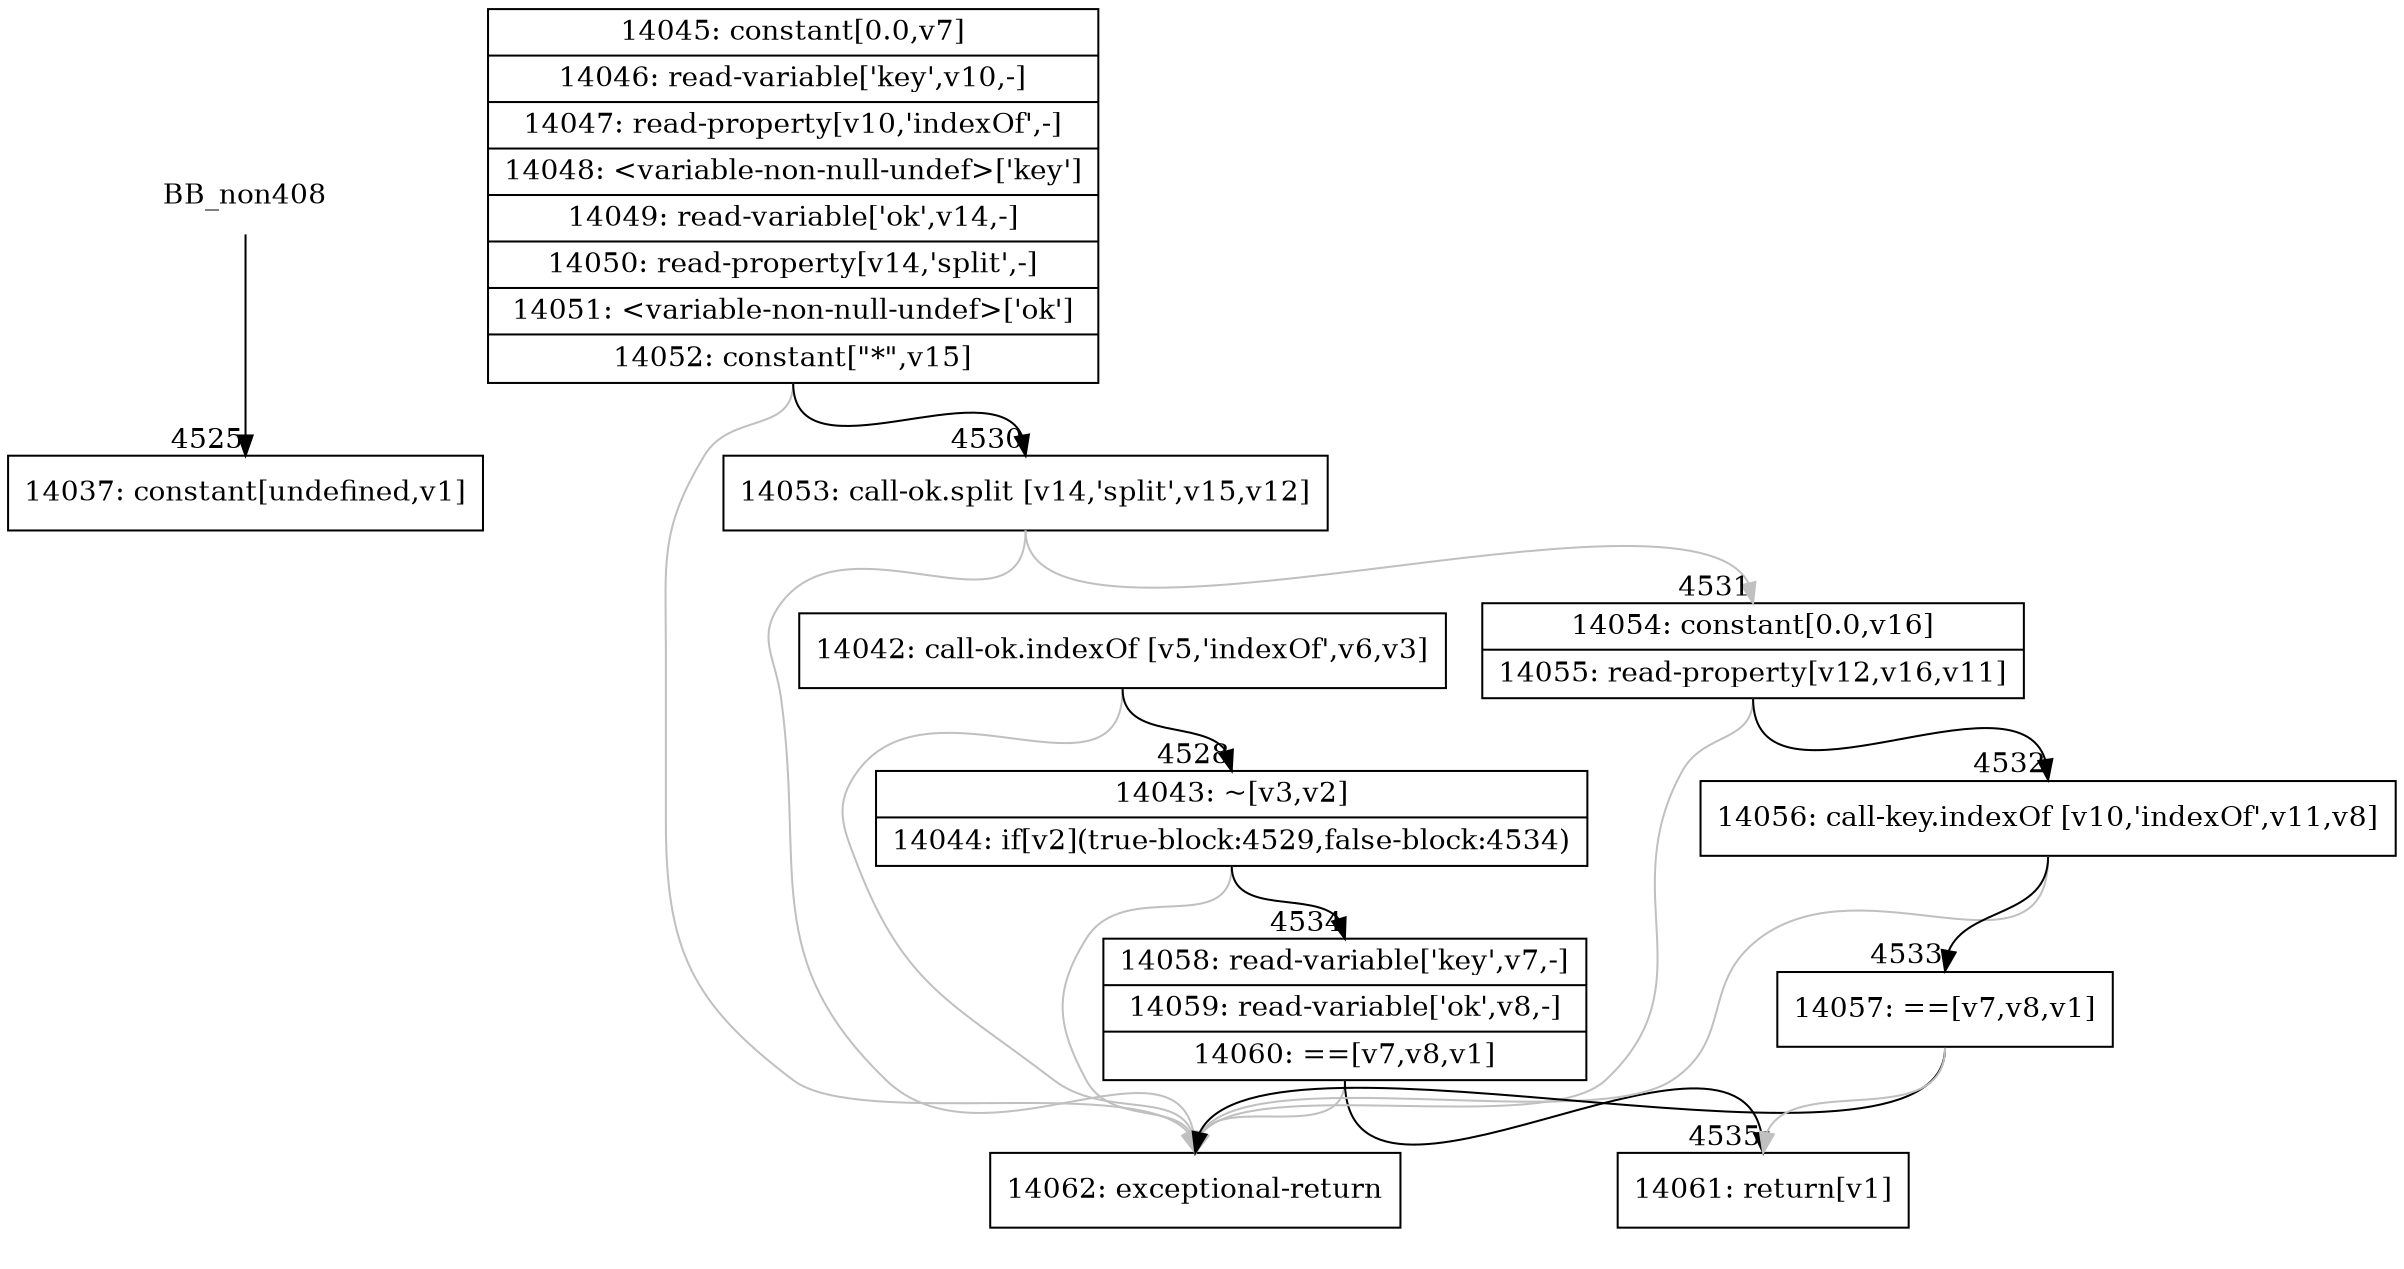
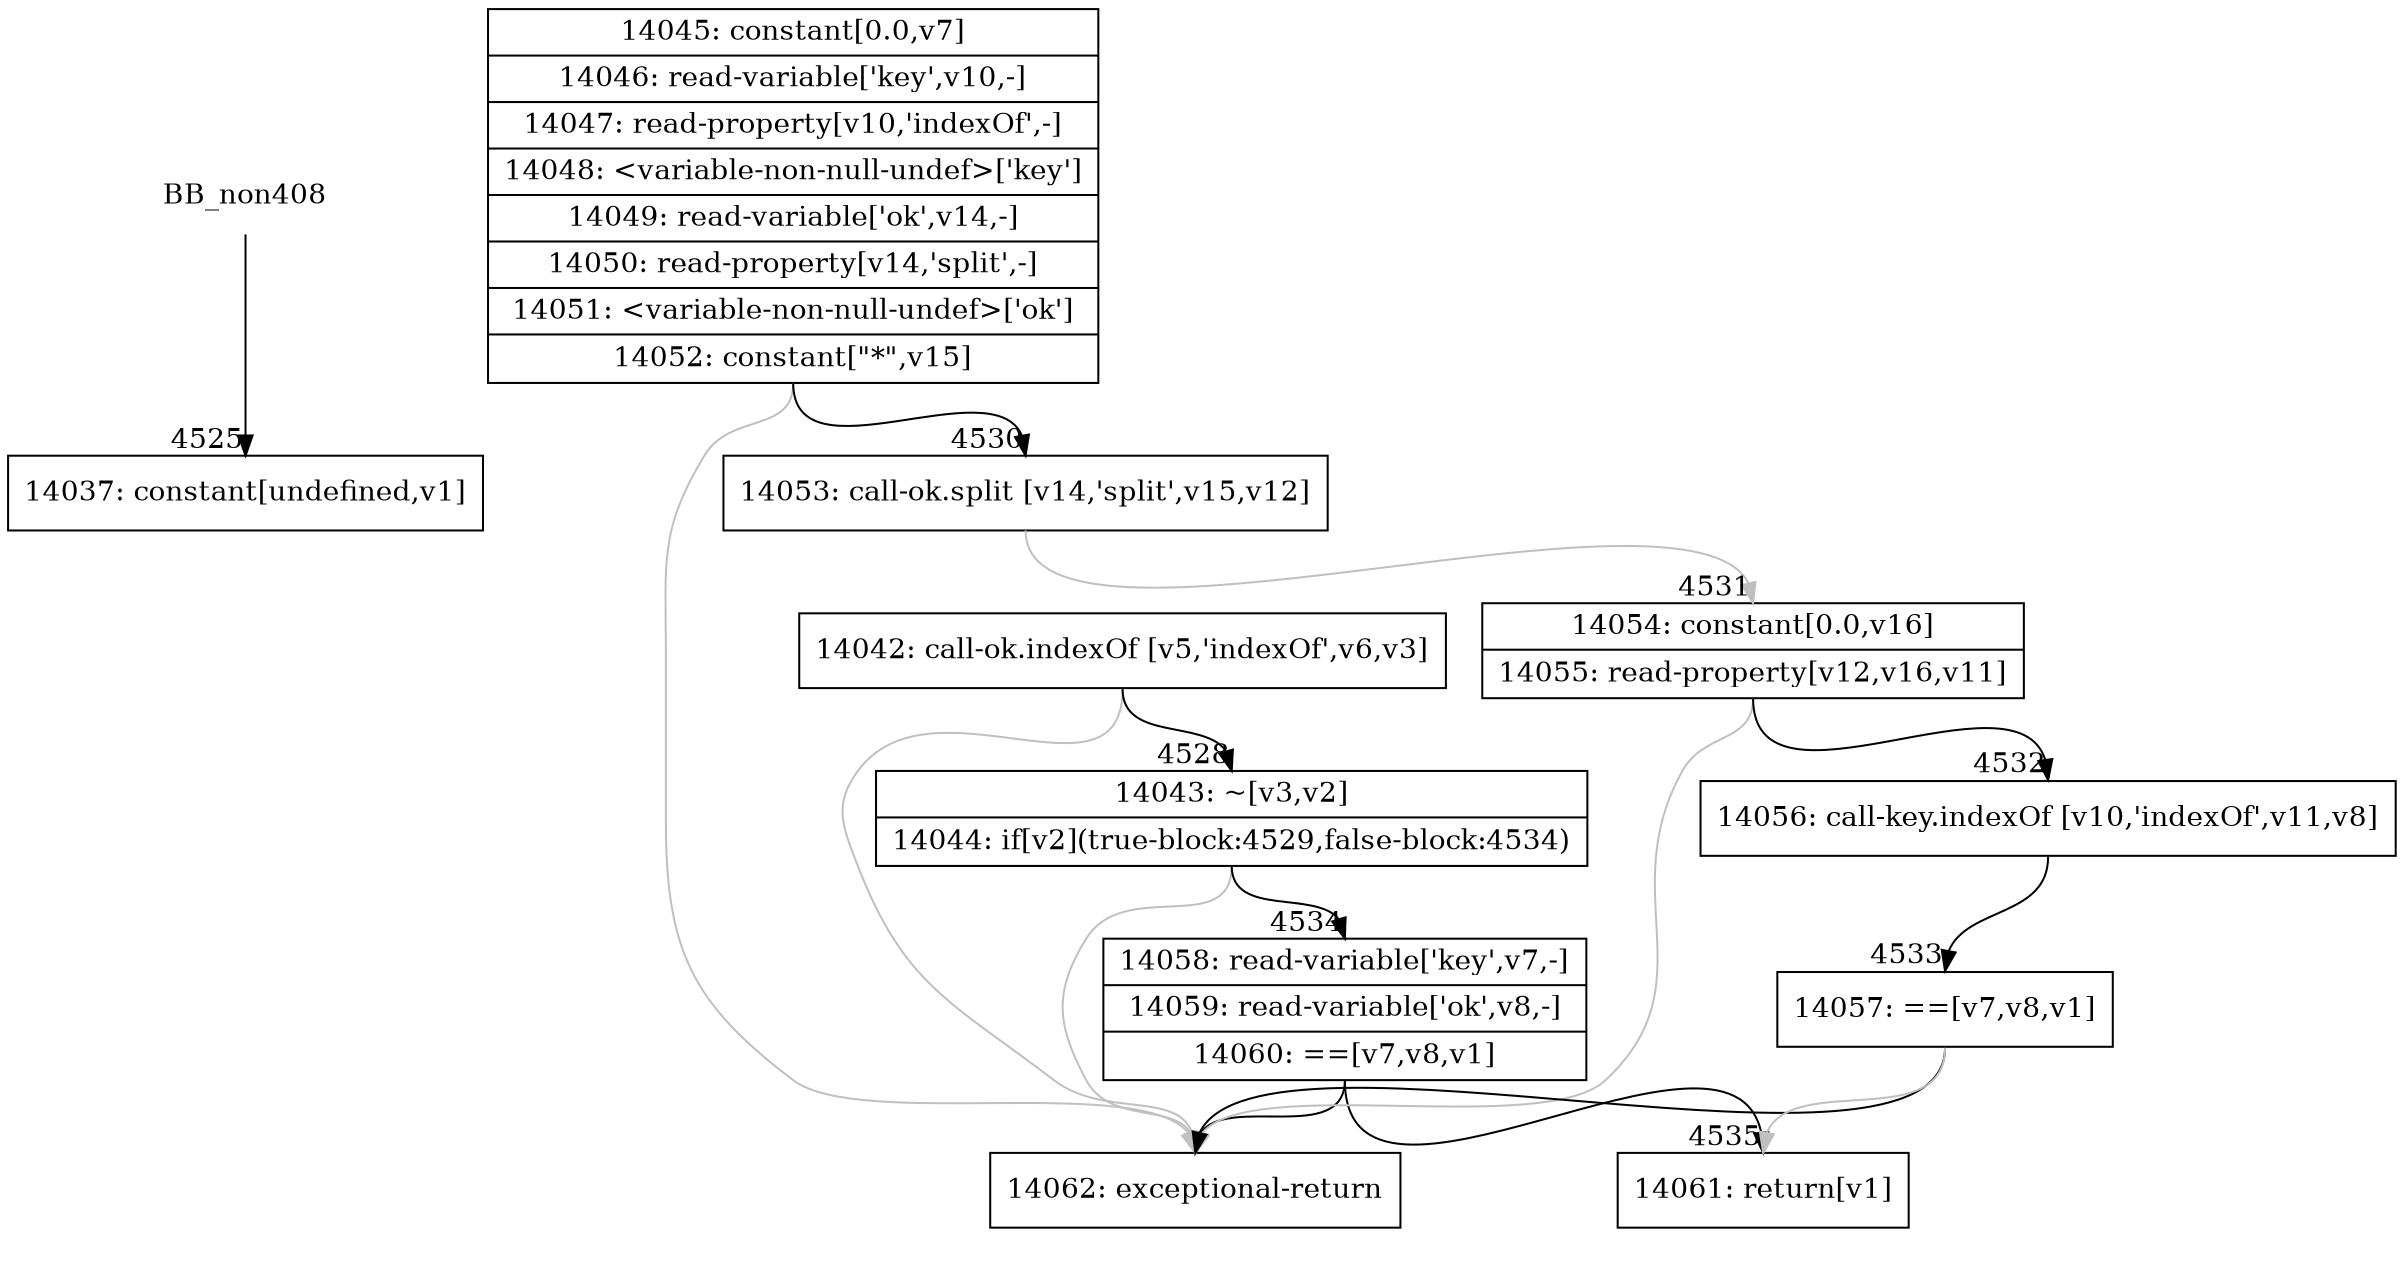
  digraph {
    rankdir=TD
    node [shape=record]
    edge [headport=n tailport=s color=gray]
    n1 [label=BB_non408 shape=none]
    n2 [label="{14037: constant[undefined,v1]}"]
    n3 [label="{14042: call-ok.indexOf [v5,'indexOf',v6,v3]}"]
    n4 [label="{14062: exceptional-return}"]
    n5 [label="{14043: ~[v3,v2]|14044: if[v2](true-block:4529,false-block:4534)}"]
    n6 [label="{14058: read-variable['key',v7,-]|14059: read-variable['ok',v8,-]|14060: ==[v7,v8,v1]}"]
    n7 [label="{14045: constant[0.0,v7]|14046: read-variable['key',v10,-]|14047: read-property[v10,'indexOf',-]|14048: \<variable-non-null-undef\>['key']|14049: read-variable['ok',v14,-]|14050: read-property[v14,'split',-]|14051: \<variable-non-null-undef\>['ok']|14052: constant[\"*\",v15]}"]
    n8 [label="{14053: call-ok.split [v14,'split',v15,v12]}"]
    n9 [label="{14061: return[v1]}"]
    n10 [label="{14054: constant[0.0,v16]|14055: read-property[v12,v16,v11]}"]
    n11 [label="{14056: call-key.indexOf [v10,'indexOf',v11,v8]}"]
    n12 [label="{14057: ==[v7,v8,v1]}"]
    n1 -> n2 [headlabel="    4525" color=""]
    n3 -> n4
    n3 -> n5 [headlabel="      4528" color=""]
    n5 -> n4
    n5 -> n6 [headlabel="      4534" color=""]
-   n6 -> n4
+   n6 -> n4 [color=black]
    n6 -> n9 [color=""]
    n7 -> n4
    n7 -> n8 [headlabel="      4530" color=""]
-   n8 -> n4
    n8 -> n10 [headlabel="      4531"]
    n10 -> n4
    n10 -> n11 [headlabel="      4532" color=""]
-   n11 -> n4
    n11 -> n12 [headlabel="      4533" color=""]
    n12 -> n4 [color=black]
    n12 -> n9 [headlabel="      4535"]
  }
